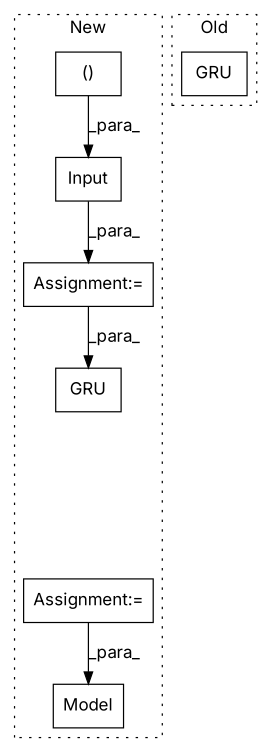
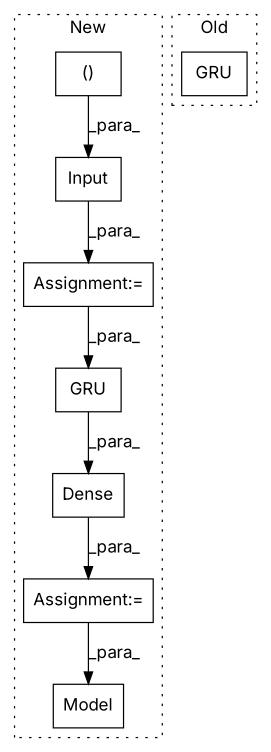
  digraph {
    fontname=Inter
    node [a=32 l="6,1" shape=box fontname=Inter]
    edge [fontname=Inter]
    n1 [label=Model s="2216,2236"]
    n2 [a=106 l=40 label="()" s=2022]
    n3 [l="11,2" label=Input s="2011,2062"]
    n4 [a=7 l=1 label="Assignment:=" s=2189]
    n5 [l="4,1" label=GRU s="2074,2084"]
+   n6 [label=Dense s="2190,2203"]
    n7 [a=7 l=1 label="Assignment:=" s=2010]
    n8 [l="4,1" label=GRU s="1833,1916"]
    subgraph cluster_1 {
      label=New
      style=dotted
      n1
      n2
      n3
      n4
      n5
+     n6
      n7
    }
    subgraph cluster_2 {
      label=Old
      style=dotted
      n8
    }
    n2 -> n3 [label=_para_]
    n3 -> n7 [label=_para_]
    n4 -> n1 [label=_para_]
+   n5 -> n6 [label=_para_]
+   n6 -> n4 [label=_para_]
    n7 -> n5 [label=_para_]
  }
